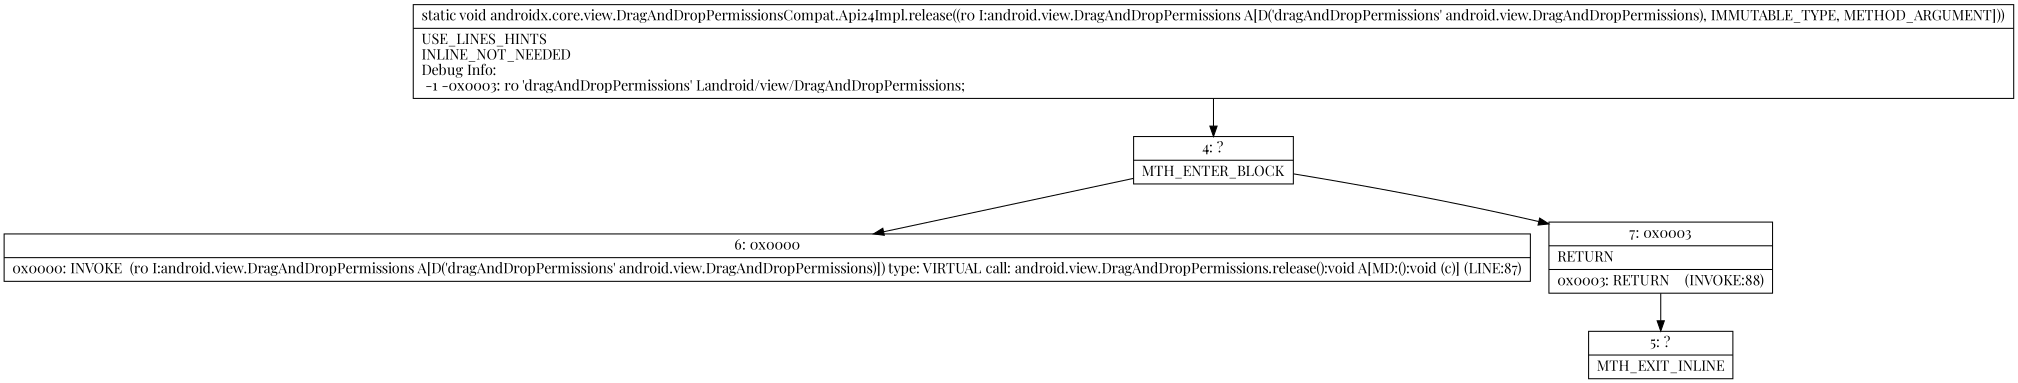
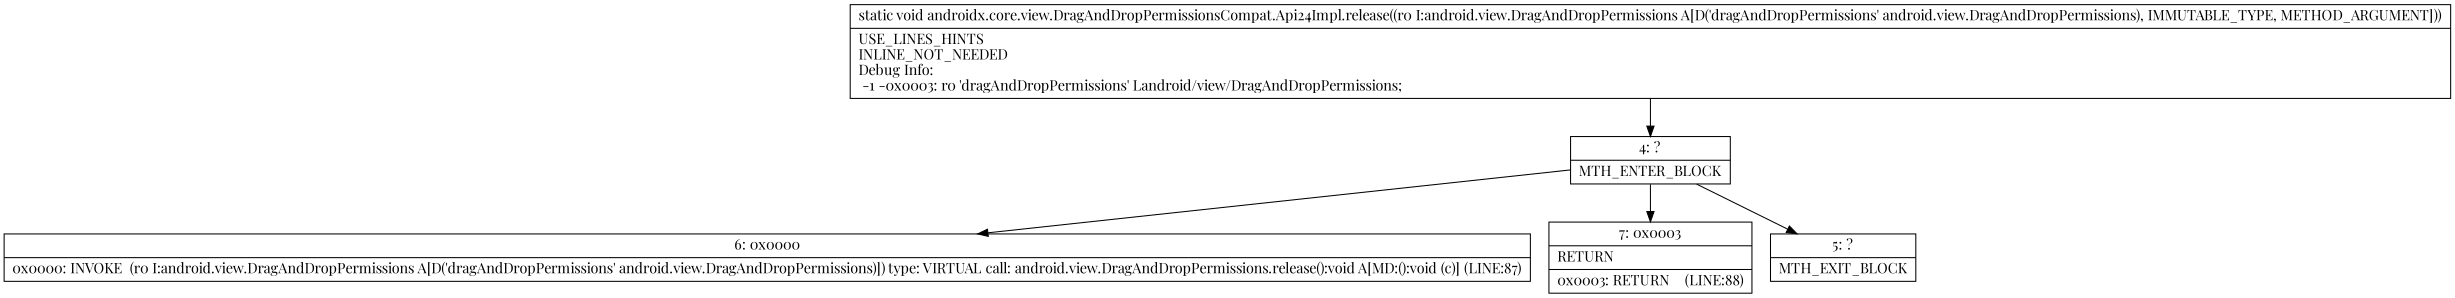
  digraph {
    fontname="Playfair Display"
    node [fontname="Playfair Display" shape=record]
    edge [fontname="Playfair Display"]
    n1 [label="{4\:\ ?|MTH_ENTER_BLOCK\l}"]
    n2 [label="{6\:\ 0x0000|0x0000: INVOKE  (r0 I:android.view.DragAndDropPermissions A[D('dragAndDropPermissions' android.view.DragAndDropPermissions)]) type: VIRTUAL call: android.view.DragAndDropPermissions.release():void A[MD:():void (c)] (LINE:87)\l}"]
-   n3 [label="{7\:\ 0x0003|RETURN\l|0x0003: RETURN    (INVOKE:88)\l}"]
-   n4 [label="{5\:\ ?|MTH_EXIT_INLINE\l}"]
+   n3 [label="{7\:\ 0x0003|RETURN\l|0x0003: RETURN    (LINE:88)\l}"]
+   n4 [label="{5\:\ ?|MTH_EXIT_BLOCK\l}"]
    n5 [label="{static void androidx.core.view.DragAndDropPermissionsCompat.Api24Impl.release((r0 I:android.view.DragAndDropPermissions A[D('dragAndDropPermissions' android.view.DragAndDropPermissions), IMMUTABLE_TYPE, METHOD_ARGUMENT]))  | USE_LINES_HINTS\lINLINE_NOT_NEEDED\lDebug Info:\l  \-1 \-0x0003: r0 'dragAndDropPermissions' Landroid\/view\/DragAndDropPermissions;\l}"]
    n1 -> n2
    n1 -> n3
-   n3 -> n4
+   n1 -> n4
    n5 -> n1
  }
